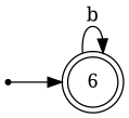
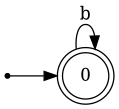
  digraph {
    rankdir=LR
    fontname="Noto Serif"
    node [fontname="Noto Serif"]
    edge [fontname="Noto Serif"]
-   0 [shape=doublecircle label=6]
+   0 [shape=doublecircle]
    q [shape=point]
    0 -> 0 [label=b]
    q -> 0
  }
